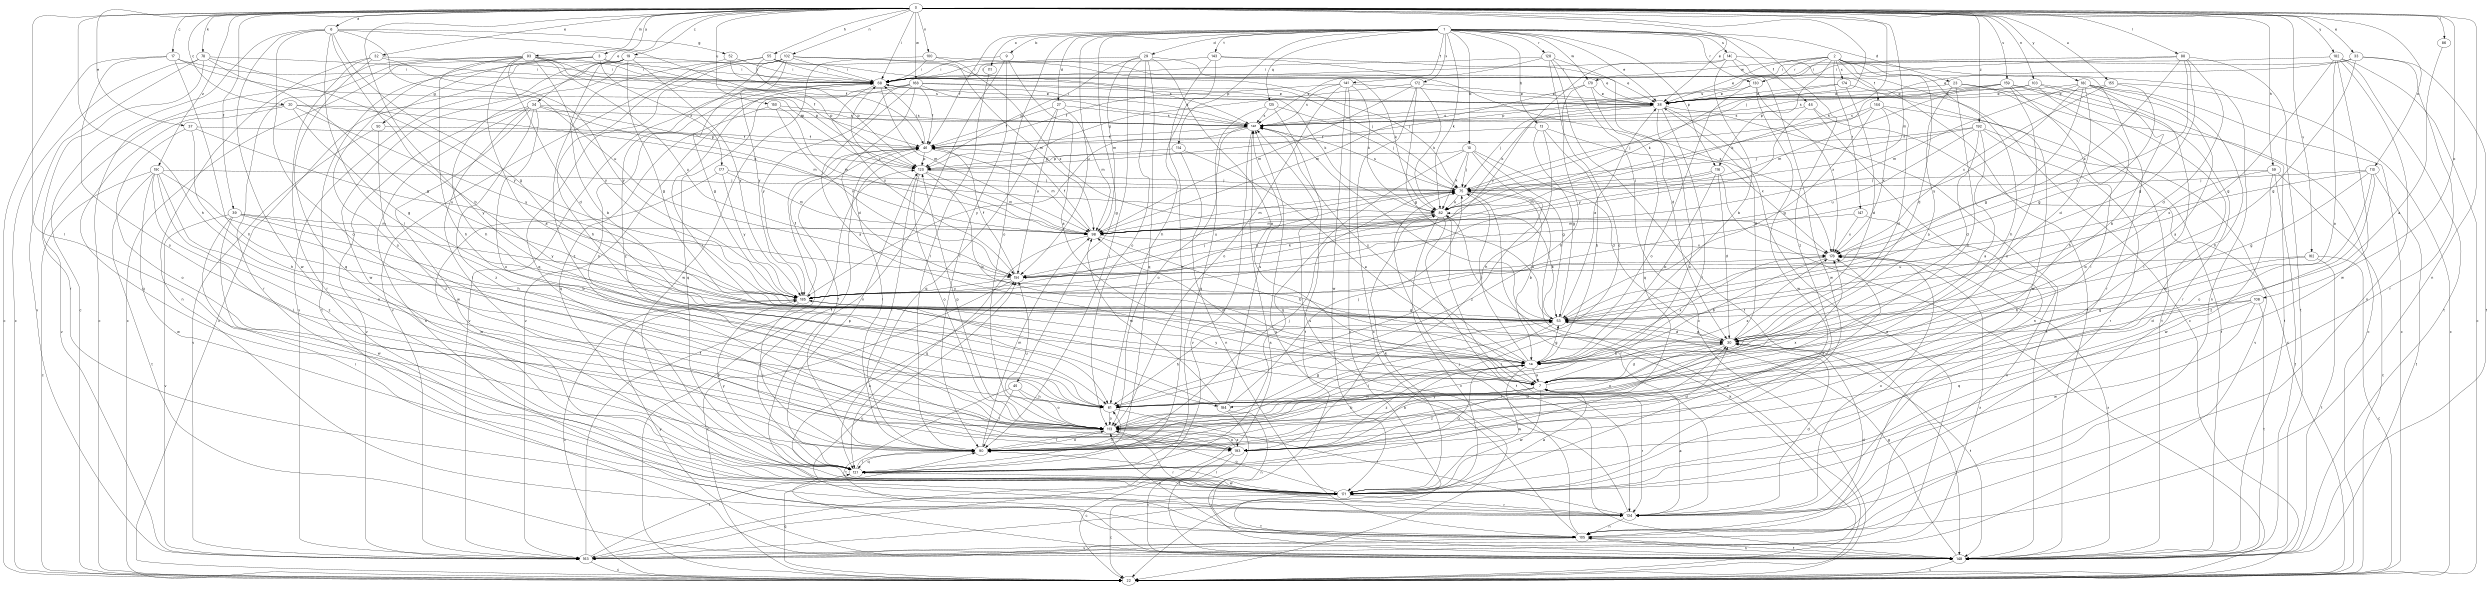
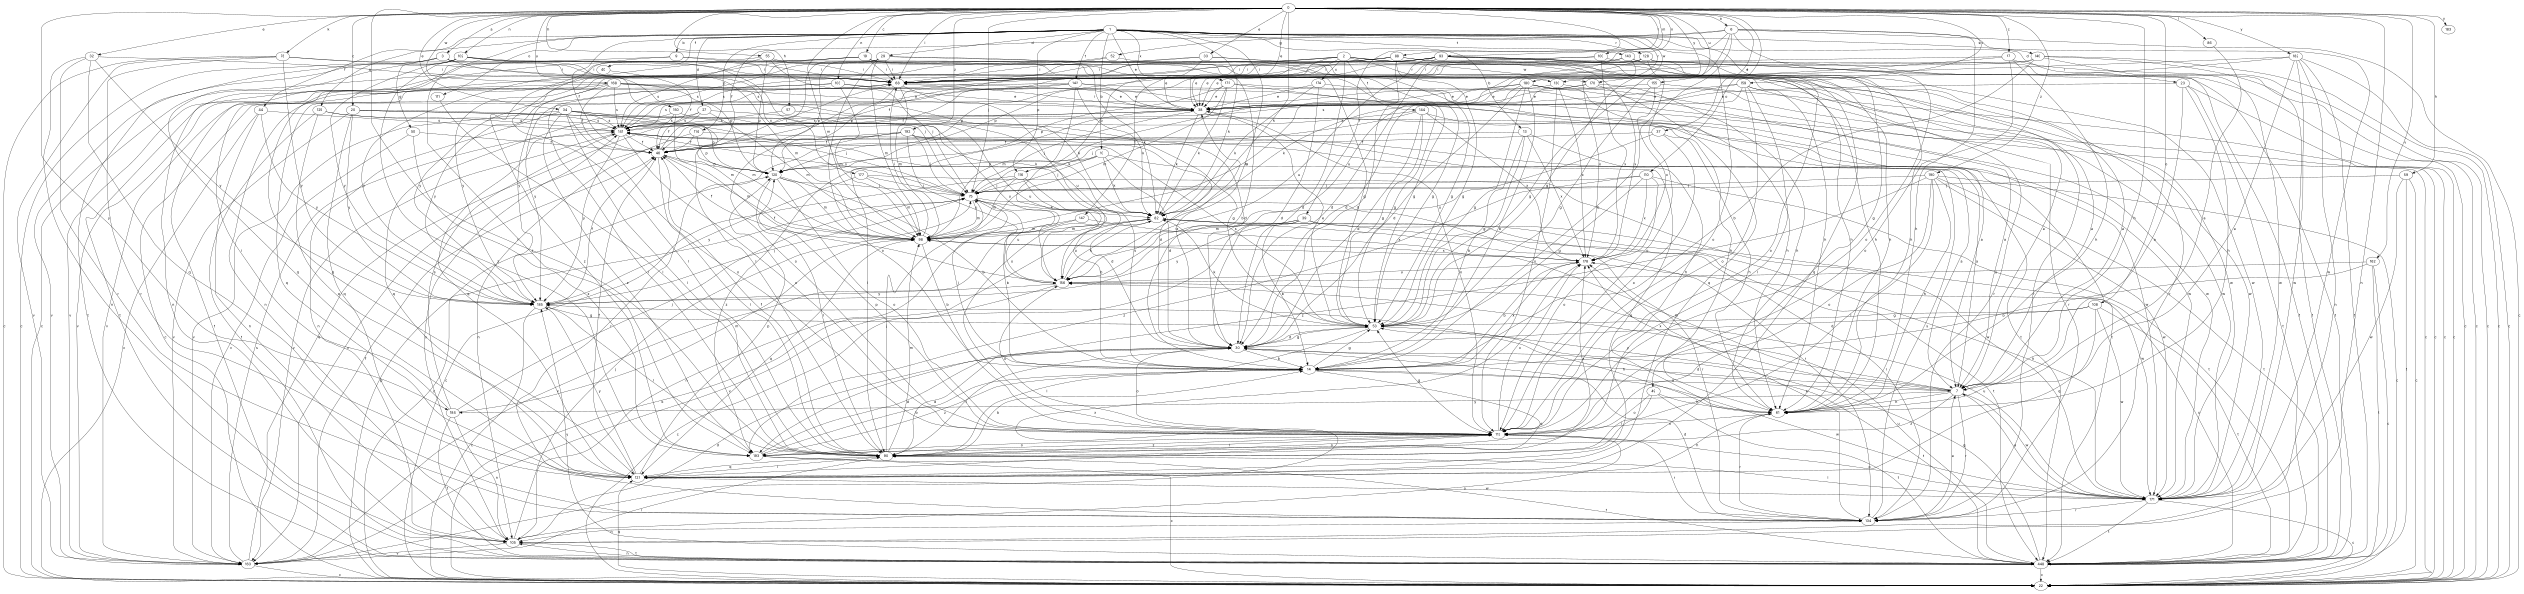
  strict digraph {
    fontname=Inter
    node [fontname=Inter]
    edge [fontname=Inter]
    0
    3
    6
    17
    19
    20
    32
    33
    34
    37
    38
    39
    55
+   57
    59
    61
    68
    75
    78
    82
    86
    88
    90
    93
    98
    100
    102
    103
    105
    108
    110
    150
    155
    159
    162
    168
    180
    182
+   183
    184
    190
    192
    120
    22
    50
-   148
+   148 [label=448]
    177
    46
    113
    156
    14
    52
    53
    171
    185
    163
    127
    141
    134
    193
    7
    30
    178
    1
    9
    10
    13
    23
    27
    29
+   40
    44
    49
    111
    114
    116
    125
    128
    130
    140
    142
    143
    170
    172
    2
    144
    147
    174
    0 -> 3 [label=a]
    0 -> 6 [label=a]
    0 -> 17 [label=c]
    0 -> 19 [label=c]
    0 -> 20 [label=c]
    0 -> 32 [label=e]
    0 -> 33 [label=e]
    0 -> 34 [label=e]
    0 -> 37 [label=e]
    0 -> 38 [label=e]
    0 -> 39 [label=f]
    0 -> 55 [label=h]
+   0 -> 57 [label=h]
    0 -> 59 [label=h]
    0 -> 61 [label=h]
    0 -> 68 [label=i]
    0 -> 75 [label=j]
    0 -> 78 [label=k]
    0 -> 82 [label=k]
    0 -> 86 [label=l]
    0 -> 88 [label=l]
    0 -> 90 [label=l]
    0 -> 93 [label=m]
    0 -> 98 [label=m]
    0 -> 100 [label=n]
    0 -> 102 [label=n]
    0 -> 103 [label=n]
    0 -> 105 [label=n]
    0 -> 108 [label=o]
    0 -> 110 [label=o]
    0 -> 150 [label=u]
    0 -> 155 [label=u]
    0 -> 159 [label=v]
    0 -> 162 [label=v]
    0 -> 168 [label=w]
    0 -> 180 [label=y]
    0 -> 182 [label=y]
+   0 -> 183 [label=y]
    0 -> 184 [label=y]
    0 -> 190 [label=z]
    0 -> 192 [label=z]
    3 -> 68 [label=i]
    3 -> 120 [label=p]
    3 -> 22 [label=c]
    3 -> 50 [label=g]
    3 -> 148 [label=t]
    3 -> 177 [label=x]
-   6 -> 61 [label=l]
+   6 -> 61 [label=h]
    6 -> 22 [label=c]
    6 -> 46 [label=f]
    6 -> 113 [label=o]
    6 -> 156 [label=u]
    6 -> 14 [label=b]
    6 -> 52 [label=g]
    6 -> 53 [label=g]
    6 -> 171 [label=w]
    17 -> 61 [label=h]
    17 -> 68 [label=i]
    17 -> 120 [label=p]
    17 -> 22 [label=c]
    17 -> 113 [label=o]
    19 -> 68 [label=i]
    19 -> 22 [label=c]
    19 -> 14 [label=b]
    19 -> 53 [label=g]
    19 -> 171 [label=w]
    19 -> 185 [label=y]
    19 -> 163 [label=v]
    20 -> 82 [label=k]
    20 -> 53 [label=g]
    20 -> 185 [label=y]
    20 -> 163 [label=v]
    20 -> 127 [label=q]
    20 -> 141 [label=s]
    32 -> 68 [label=i]
    32 -> 105 [label=n]
    32 -> 185 [label=y]
    32 -> 127 [label=q]
    32 -> 134 [label=r]
    33 -> 38 [label=e]
    33 -> 68 [label=i]
    33 -> 148 [label=t]
    33 -> 53 [label=g]
    33 -> 134 [label=r]
    34 -> 90 [label=l]
    34 -> 98 [label=m]
    34 -> 105 [label=n]
    34 -> 120 [label=p]
    34 -> 113 [label=o]
    34 -> 171 [label=w]
    34 -> 163 [label=v]
    34 -> 141 [label=s]
    34 -> 193 [label=z]
    37 -> 61 [label=h]
    37 -> 46 [label=f]
    37 -> 113 [label=o]
    37 -> 156 [label=u]
    38 -> 68 [label=i]
    38 -> 75 [label=j]
    38 -> 82 [label=k]
    38 -> 90 [label=l]
    38 -> 148 [label=t]
    38 -> 113 [label=o]
    38 -> 141 [label=s]
    39 -> 98 [label=m]
    39 -> 14 [label=b]
    39 -> 171 [label=w]
    39 -> 185 [label=y]
    39 -> 163 [label=v]
    39 -> 134 [label=r]
    55 -> 61 [label=h]
    55 -> 68 [label=i]
    55 -> 75 [label=j]
    55 -> 120 [label=p]
    55 -> 141 [label=s]
    55 -> 193 [label=z]
+   57 -> 82 [label=k]
+   57 -> 141 [label=s]
    59 -> 75 [label=j]
    59 -> 22 [label=c]
    59 -> 148 [label=t]
-   59 -> 14 [label=b]
    59 -> 171 [label=w]
    61 -> 113 [label=o]
    61 -> 134 [label=r]
    68 -> 38 [label=e]
    68 -> 98 [label=m]
    68 -> 113 [label=o]
    68 -> 156 [label=u]
    68 -> 163 [label=v]
    75 -> 82 [label=k]
    75 -> 98 [label=m]
    75 -> 22 [label=c]
    75 -> 156 [label=u]
    75 -> 14 [label=b]
    75 -> 141 [label=s]
    75 -> 134 [label=r]
    78 -> 68 [label=i]
    78 -> 22 [label=c]
    78 -> 53 [label=g]
    78 -> 185 [label=y]
    78 -> 163 [label=v]
    78 -> 134 [label=r]
    82 -> 98 [label=m]
    82 -> 148 [label=t]
    82 -> 156 [label=u]
    82 -> 163 [label=v]
    82 -> 134 [label=r]
    86 -> 7 [label=a]
    88 -> 68 [label=i]
    88 -> 148 [label=t]
    88 -> 53 [label=g]
    88 -> 185 [label=y]
    88 -> 141 [label=s]
    88 -> 30 [label=d]
    88 -> 178 [label=x]
    90 -> 75 [label=j]
    90 -> 98 [label=m]
    90 -> 46 [label=f]
    90 -> 113 [label=o]
    90 -> 14 [label=b]
    90 -> 127 [label=q]
    90 -> 30 [label=d]
    90 -> 178 [label=x]
    93 -> 61 [label=h]
    93 -> 68 [label=i]
    93 -> 120 [label=p]
    93 -> 22 [label=c]
    93 -> 46 [label=f]
    93 -> 113 [label=o]
    93 -> 156 [label=u]
    93 -> 185 [label=y]
    93 -> 134 [label=r]
    93 -> 7 [label=a]
    93 -> 30 [label=d]
    98 -> 68 [label=i]
    98 -> 46 [label=f]
    98 -> 14 [label=b]
    98 -> 127 [label=q]
    98 -> 178 [label=x]
    100 -> 38 [label=e]
    100 -> 68 [label=i]
    100 -> 171 [label=w]
    100 -> 178 [label=x]
    102 -> 68 [label=i]
    102 -> 75 [label=j]
    102 -> 98 [label=m]
    102 -> 53 [label=g]
    102 -> 185 [label=y]
    102 -> 163 [label=v]
    102 -> 127 [label=q]
    102 -> 193 [label=z]
    103 -> 38 [label=e]
    103 -> 61 [label=h]
    103 -> 90 [label=l]
    103 -> 98 [label=m]
    103 -> 148 [label=t]
    105 -> 75 [label=j]
    105 -> 148 [label=t]
    105 -> 113 [label=o]
    105 -> 163 [label=v]
    105 -> 141 [label=s]
    105 -> 30 [label=d]
    108 -> 148 [label=t]
    108 -> 53 [label=g]
    108 -> 171 [label=w]
    108 -> 127 [label=q]
    108 -> 30 [label=d]
    110 -> 75 [label=j]
    110 -> 148 [label=t]
    110 -> 113 [label=o]
    110 -> 53 [label=g]
    110 -> 193 [label=z]
    110 -> 178 [label=x]
    150 -> 98 [label=m]
    150 -> 156 [label=u]
    150 -> 127 [label=q]
    150 -> 141 [label=s]
    155 -> 38 [label=e]
    155 -> 22 [label=c]
    155 -> 53 [label=g]
    155 -> 178 [label=x]
    159 -> 38 [label=e]
    159 -> 82 [label=k]
    159 -> 90 [label=l]
    159 -> 113 [label=o]
    159 -> 171 [label=w]
    159 -> 141 [label=s]
    159 -> 134 [label=r]
    162 -> 22 [label=c]
    162 -> 148 [label=t]
    162 -> 156 [label=u]
    162 -> 14 [label=b]
    168 -> 38 [label=e]
    168 -> 82 [label=k]
    168 -> 46 [label=f]
    168 -> 185 [label=y]
    168 -> 163 [label=v]
    168 -> 127 [label=q]
    168 -> 141 [label=s]
    168 -> 7 [label=a]
    168 -> 30 [label=d]
    180 -> 38 [label=e]
    180 -> 61 [label=h]
    180 -> 98 [label=m]
    180 -> 22 [label=c]
    180 -> 14 [label=b]
    180 -> 53 [label=g]
    180 -> 185 [label=y]
    180 -> 7 [label=a]
    180 -> 30 [label=d]
    182 -> 68 [label=i]
    182 -> 105 [label=n]
    182 -> 22 [label=c]
    182 -> 148 [label=t]
    182 -> 53 [label=g]
    182 -> 171 [label=w]
    182 -> 7 [label=a]
    184 -> 68 [label=i]
    184 -> 75 [label=j]
    184 -> 98 [label=m]
    184 -> 105 [label=n]
    184 -> 148 [label=t]
    184 -> 141 [label=s]
    190 -> 61 [label=h]
    190 -> 75 [label=j]
    190 -> 90 [label=l]
    190 -> 22 [label=c]
    190 -> 148 [label=t]
    190 -> 113 [label=o]
    190 -> 171 [label=w]
    190 -> 193 [label=z]
    192 -> 75 [label=j]
    192 -> 46 [label=f]
    192 -> 156 [label=u]
    192 -> 163 [label=v]
    192 -> 134 [label=r]
    192 -> 7 [label=a]
    192 -> 30 [label=d]
    120 -> 75 [label=j]
    120 -> 90 [label=l]
    120 -> 98 [label=m]
    120 -> 113 [label=o]
    120 -> 14 [label=b]
    22 -> 82 [label=k]
    22 -> 120 [label=p]
    22 -> 127 [label=q]
    50 -> 46 [label=f]
    50 -> 163 [label=v]
    50 -> 193 [label=z]
    148 -> 105 [label=n]
    148 -> 22 [label=c]
    148 -> 156 [label=u]
    148 -> 53 [label=g]
    148 -> 185 [label=y]
    148 -> 178 [label=x]
    177 -> 75 [label=j]
    177 -> 98 [label=m]
    177 -> 171 [label=w]
    177 -> 185 [label=y]
    46 -> 68 [label=i]
    46 -> 90 [label=l]
    46 -> 98 [label=m]
    46 -> 120 [label=p]
    113 -> 90 [label=l]
    113 -> 120 [label=p]
    113 -> 156 [label=u]
    113 -> 53 [label=g]
    113 -> 134 [label=r]
    113 -> 193 [label=z]
    113 -> 178 [label=x]
    156 -> 82 [label=k]
    156 -> 22 [label=c]
    156 -> 46 [label=f]
    156 -> 185 [label=y]
    14 -> 75 [label=j]
    14 -> 53 [label=g]
    14 -> 171 [label=w]
    14 -> 127 [label=q]
    14 -> 141 [label=s]
    14 -> 193 [label=z]
    14 -> 7 [label=a]
    14 -> 178 [label=x]
    52 -> 61 [label=h]
    52 -> 68 [label=i]
    52 -> 141 [label=s]
    53 -> 38 [label=e]
    53 -> 61 [label=h]
    53 -> 82 [label=k]
    53 -> 90 [label=l]
    53 -> 141 [label=s]
    53 -> 30 [label=d]
    171 -> 82 [label=k]
    171 -> 90 [label=l]
    171 -> 22 [label=c]
    171 -> 148 [label=t]
    171 -> 113 [label=o]
    171 -> 156 [label=u]
    171 -> 134 [label=r]
    171 -> 7 [label=a]
    185 -> 75 [label=j]
    185 -> 90 [label=l]
    185 -> 22 [label=c]
    185 -> 46 [label=f]
    185 -> 53 [label=g]
-   38 -> 163 [label=e]
+   163 -> 38 [label=e]
    163 -> 90 [label=l]
    163 -> 22 [label=c]
    163 -> 46 [label=f]
    163 -> 141 [label=s]
    163 -> 178 [label=x]
    127 -> 61 [label=h]
    127 -> 90 [label=l]
    127 -> 120 [label=p]
    127 -> 46 [label=f]
    127 -> 171 [label=w]
    127 -> 185 [label=y]
    141 -> 46 [label=f]
    141 -> 113 [label=o]
    141 -> 185 [label=y]
    141 -> 163 [label=v]
    134 -> 105 [label=n]
    134 -> 141 [label=s]
    134 -> 7 [label=a]
    134 -> 30 [label=d]
    134 -> 178 [label=x]
    193 -> 22 [label=c]
    193 -> 148 [label=t]
    193 -> 113 [label=o]
    193 -> 14 [label=b]
    193 -> 30 [label=d]
    7 -> 61 [label=h]
    7 -> 98 [label=m]
    7 -> 184 [label=y]
    7 -> 171 [label=w]
    7 -> 185 [label=y]
    7 -> 134 [label=r]
    7 -> 193 [label=z]
    7 -> 30 [label=d]
    7 -> 178 [label=x]
    30 -> 38 [label=e]
    30 -> 90 [label=l]
    30 -> 148 [label=t]
    30 -> 113 [label=o]
    30 -> 14 [label=b]
    30 -> 53 [label=g]
    178 -> 156 [label=u]
    178 -> 14 [label=b]
    1 -> 38 [label=e]
    1 -> 82 [label=k]
    1 -> 46 [label=f]
    1 -> 113 [label=o]
    1 -> 156 [label=u]
    1 -> 193 [label=z]
    1 -> 9 [label=b]
    1 -> 10 [label=b]
    1 -> 13 [label=b]
    1 -> 23 [label=d]
    1 -> 27 [label=d]
    1 -> 29 [label=d]
+   1 -> 40 [label=f]
    1 -> 44 [label=f]
    1 -> 49 [label=g]
    1 -> 111 [label=o]
    1 -> 114 [label=p]
    1 -> 116 [label=p]
    1 -> 125 [label=q]
    1 -> 128 [label=r]
    1 -> 130 [label=r]
    1 -> 140 [label=s]
    1 -> 142 [label=t]
    1 -> 143 [label=t]
    1 -> 170 [label=w]
    1 -> 172 [label=x]
    9 -> 68 [label=i]
    9 -> 90 [label=l]
    9 -> 105 [label=n]
    9 -> 7 [label=a]
    10 -> 75 [label=j]
    10 -> 82 [label=k]
    10 -> 120 [label=p]
-   10 -> 53 [label=g]
    10 -> 127 [label=q]
    10 -> 193 [label=z]
    10 -> 30 [label=d]
    13 -> 61 [label=h]
    13 -> 46 [label=f]
    13 -> 14 [label=b]
    13 -> 53 [label=g]
    13 -> 178 [label=x]
    23 -> 38 [label=e]
    23 -> 61 [label=h]
    23 -> 22 [label=c]
    23 -> 148 [label=t]
    23 -> 7 [label=a]
    27 -> 98 [label=m]
    27 -> 46 [label=f]
    27 -> 156 [label=u]
    27 -> 127 [label=q]
    27 -> 141 [label=s]
    29 -> 68 [label=i]
    29 -> 82 [label=k]
    29 -> 90 [label=l]
    29 -> 98 [label=m]
    29 -> 120 [label=p]
    29 -> 113 [label=o]
    29 -> 127 [label=q]
    29 -> 7 [label=a]
+   40 -> 46 [label=f]
    44 -> 105 [label=n]
    44 -> 22 [label=c]
    44 -> 185 [label=y]
    44 -> 141 [label=s]
    49 -> 61 [label=h]
    49 -> 90 [label=l]
    49 -> 148 [label=t]
    49 -> 113 [label=o]
    111 -> 90 [label=l]
    114 -> 105 [label=n]
    114 -> 120 [label=p]
+   114 -> 46 [label=f]
    114 -> 7 [label=a]
    116 -> 75 [label=j]
    116 -> 98 [label=m]
    116 -> 22 [label=c]
    116 -> 14 [label=b]
    116 -> 30 [label=d]
    125 -> 75 [label=j]
    125 -> 148 [label=t]
    125 -> 127 [label=q]
    125 -> 141 [label=s]
    128 -> 68 [label=i]
    128 -> 22 [label=c]
    128 -> 148 [label=t]
    128 -> 113 [label=o]
    128 -> 141 [label=s]
    128 -> 30 [label=d]
    130 -> 38 [label=e]
    130 -> 113 [label=o]
    130 -> 171 [label=w]
    130 -> 178 [label=x]
    140 -> 68 [label=i]
    140 -> 22 [label=c]
    140 -> 148 [label=t]
    140 -> 14 [label=b]
    140 -> 171 [label=w]
    140 -> 185 [label=y]
    142 -> 38 [label=e]
    142 -> 82 [label=k]
    142 -> 22 [label=c]
    142 -> 46 [label=f]
    142 -> 113 [label=o]
    142 -> 171 [label=w]
    142 -> 141 [label=s]
    143 -> 38 [label=e]
    143 -> 61 [label=h]
    143 -> 68 [label=i]
    143 -> 127 [label=q]
    143 -> 178 [label=x]
    170 -> 38 [label=e]
    170 -> 61 [label=h]
    170 -> 98 [label=m]
    170 -> 127 [label=q]
    172 -> 38 [label=e]
    172 -> 82 [label=k]
    172 -> 98 [label=m]
    172 -> 120 [label=p]
    172 -> 22 [label=c]
    172 -> 53 [label=g]
    2 -> 38 [label=e]
    2 -> 61 [label=h]
    2 -> 105 [label=n]
    2 -> 120 [label=p]
    2 -> 134 [label=r]
    2 -> 30 [label=d]
    2 -> 116 [label=p]
    2 -> 130 [label=r]
    2 -> 170 [label=w]
    2 -> 144 [label=t]
    2 -> 147 [label=t]
    2 -> 174 [label=x]
    144 -> 75 [label=j]
    144 -> 148 [label=t]
    144 -> 53 [label=g]
    144 -> 141 [label=s]
    144 -> 30 [label=d]
    144 -> 178 [label=x]
    147 -> 98 [label=m]
    147 -> 105 [label=n]
    147 -> 178 [label=x]
    174 -> 38 [label=e]
    174 -> 82 [label=k]
    174 -> 171 [label=w]
    174 -> 30 [label=d]
  }
